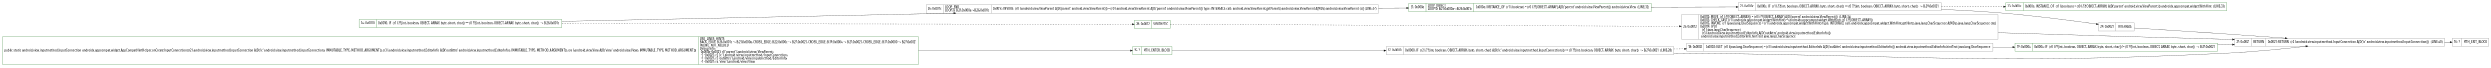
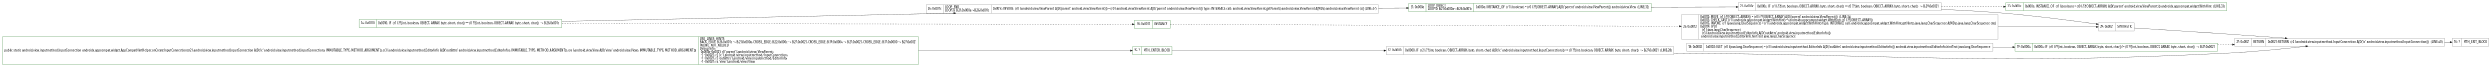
  digraph {
    fontname="Fira Sans"
    rankdir=LR
    node [color=gray40 fontname="Fira Sans" shape=record]
    edge [fontname="Fira Sans"]
    n1 [color=darkgreen label="{15\:\ ?|MTH_ENTER_BLOCK\l}"]
    n2 [label="{17\:\ 0x0000|0x0000: IF  (r2 I:??[int, boolean, OBJECT, ARRAY, byte, short, char] A[D('ic' android.view.inputmethod.InputConnection)]) == (0 ??[int, boolean, OBJECT, ARRAY, byte, short, char])  \-\> B:27:0x0021  (LINE:28)\l}"]
    n3 [label="{18\:\ 0x0002|0x0002: IGET  (r0 I:java.lang.CharSequence) = (r3 I:android.view.inputmethod.EditorInfo A[D('outAttrs' android.view.inputmethod.EditorInfo)]) android.view.inputmethod.EditorInfo.hintText java.lang.CharSequence \l}"]
    n4 [label="{27\:\ 0x0021|RETURN\l|0x0021: RETURN  (r2 I:android.view.inputmethod.InputConnection A[D('ic' android.view.inputmethod.InputConnection)])  (LINE:40)\l}"]
    n5 [color=darkgreen label="{19\:\ 0x0004|0x0004: IF  (r0 I:??[int, boolean, OBJECT, ARRAY, byte, short, char]) != (0 ??[int, boolean, OBJECT, ARRAY, byte, short, char])  \-\> B:27:0x0021 \l}"]
    n6 [label="{16\:\ ?|MTH_EXIT_BLOCK\l}"]
    n7 [color=darkgreen label="{21\:\ 0x000a|LOOP_OBJECT\lLOOP:0: B:21:0x000a\-\>B:26:0x001c\l|0x000a: INSTANCE_OF  (r1 I:boolean) = (r0 I:??[OBJECT, ARRAY] A[D('parent' android.view.ViewParent)]) android.view.View  (LINE:32)\l}"]
    n8 [label="{22\:\ 0x000c|0x000c: IF  (r1 I:??[int, boolean, OBJECT, ARRAY, byte, short, char]) == (0 ??[int, boolean, OBJECT, ARRAY, byte, short, char])  \-\> B:29:0x0021 \l}"]
    n9 [color=darkgreen label="{23\:\ 0x000e|0x000e: INSTANCE_OF  (r1 I:boolean) = (r0 I:??[OBJECT, ARRAY] A[D('parent' android.view.ViewParent)]) androidx.appcompat.widget.WithHint  (LINE:33)\l}"]
-   n10 [label="{29\:\ 0x0021|INTERFACE\l}"]
+   n10 [label="{29\:\ 0x0021|SYNTHETIC\l}"]
    n11 [color=darkgreen label="{24\:\ 0x0010|0x0010: IF  (r1 I:??[int, boolean, OBJECT, ARRAY, byte, short, char]) == (0 ??[int, boolean, OBJECT, ARRAY, byte, short, char])  \-\> B:26:0x001c \l}"]
    n12 [label="{26\:\ 0x001c|LOOP_END\lLOOP:0: B:21:0x000a\-\>B:26:0x001c\l|0x001c: INVOKE  (r0 I:android.view.ViewParent A[D('parent' android.view.ViewParent)]) = (r0 I:android.view.ViewParent A[D('parent' android.view.ViewParent)]) type: INTERFACE call: android.view.ViewParent.getParent():android.view.ViewParent A[MD:():android.view.ViewParent (c)] (LINE:37)\l}"]
-   n13 [color=darkgreen label="{28\:\ 0x0012|SYNTHETIC\l}"]
+   n13 [color=darkgreen label="{28\:\ 0x0012|INSTANCE\l}"]
    n14 [label="{25\:\ 0x0012|0x0012: MOVE  (r1 I:??[OBJECT, ARRAY]) = (r0 I:??[OBJECT, ARRAY] A[D('parent' android.view.ViewParent)])  (LINE:34)\l0x0013: CHECK_CAST (r1 I:androidx.appcompat.widget.WithHint) = (androidx.appcompat.widget.WithHint) (r1 I:??[OBJECT, ARRAY]) \l0x0015: INVOKE  (r1 I:java.lang.CharSequence) = (r1 I:androidx.appcompat.widget.WithHint) type: INTERFACE call: androidx.appcompat.widget.WithHint.getHint():java.lang.CharSequence A[MD:():java.lang.CharSequence (m)]\l0x0019: IPUT  \l  (r1 I:java.lang.CharSequence)\l  (r3 I:android.view.inputmethod.EditorInfo A[D('outAttrs' android.view.inputmethod.EditorInfo)])\l android.view.inputmethod.EditorInfo.hintText java.lang.CharSequence \l}"]
    n15 [color=darkgreen label="{public static android.view.inputmethod.InputConnection androidx.appcompat.widget.AppCompatHintHelper.onCreateInputConnection((r2 I:android.view.inputmethod.InputConnection A[D('ic' android.view.inputmethod.InputConnection), IMMUTABLE_TYPE, METHOD_ARGUMENT]), (r3 I:android.view.inputmethod.EditorInfo A[D('outAttrs' android.view.inputmethod.EditorInfo), IMMUTABLE_TYPE, METHOD_ARGUMENT]), (r4 I:android.view.View A[D('view' android.view.View), IMMUTABLE_TYPE, METHOD_ARGUMENT]))  | USE_LINES_HINTS\lBACK_EDGE: B:26:0x001c \-\> B:21:0x000a, CROSS_EDGE: B:22:0x000c \-\> B:27:0x0021, CROSS_EDGE: B:19:0x0004 \-\> B:27:0x0021, CROSS_EDGE: B:17:0x0000 \-\> B:27:0x0021\lINLINE_NOT_NEEDED\lDebug Info:\l  0x000a\-0x0021: r0 'parent' Landroid\/view\/ViewParent;\l  \-1 \-0x0021: r2 'ic' Landroid\/view\/inputmethod\/InputConnection;\l  \-1 \-0x0021: r3 'outAttrs' Landroid\/view\/inputmethod\/EditorInfo;\l  \-1 \-0x0021: r4 'view' Landroid\/view\/View;\l}"]
    n1 -> n2
-   n2 -> n3 [style=dashed]
    n2 -> n4
    n3 -> n5
    n4 -> n6
-   n5 -> n4
+   n5 -> n4 [style=dashed]
    n7 -> n8
    n8 -> n9 [style=dashed]
    n8 -> n10
    n10 -> n4
    n11 -> n12
    n11 -> n13 [style=dashed]
    n12 -> n7
    n13 -> n14 [style=dashed]
-   n14 -> n4
+   n14 -> n10
    n15 -> n1
  }
